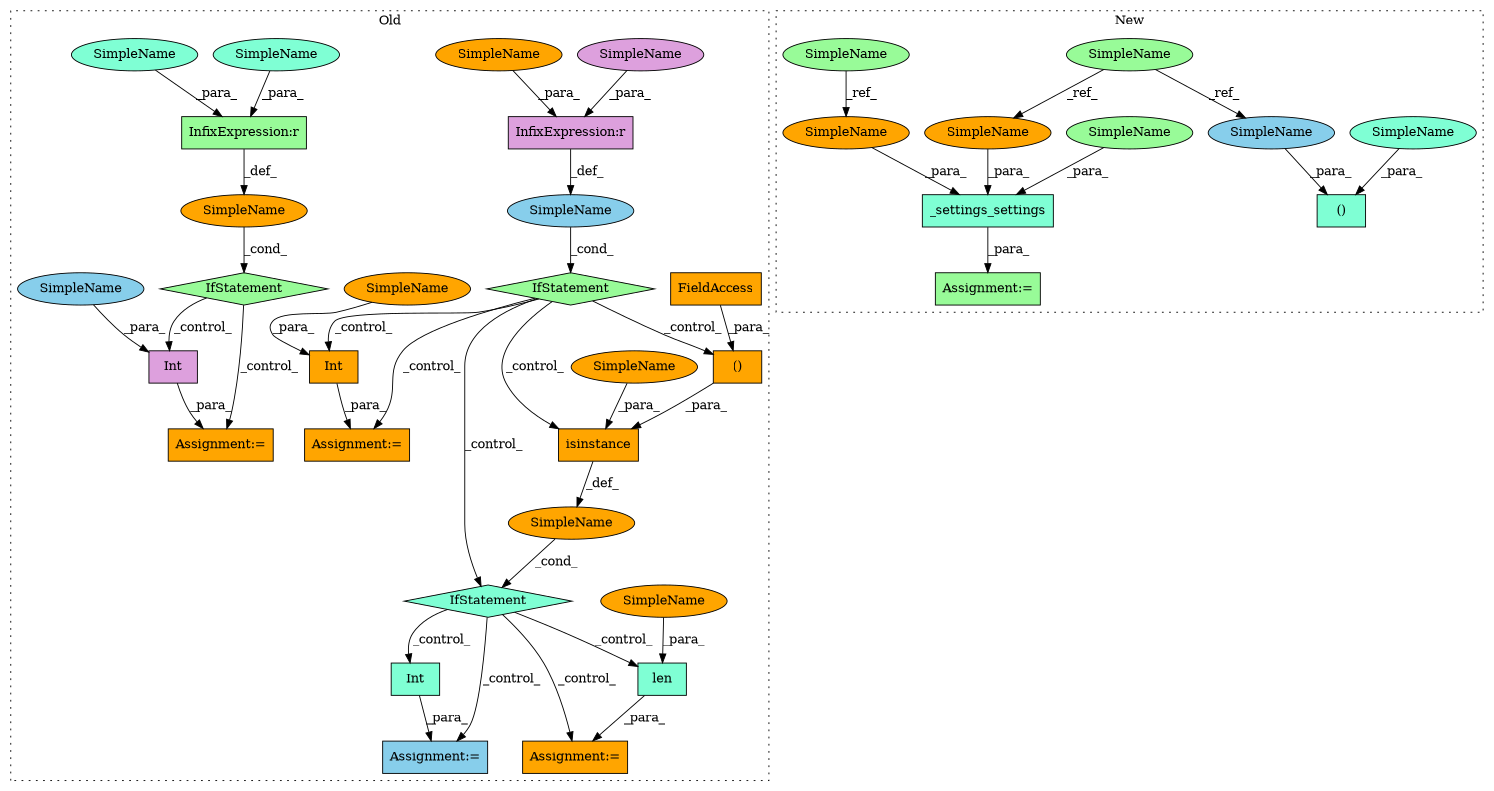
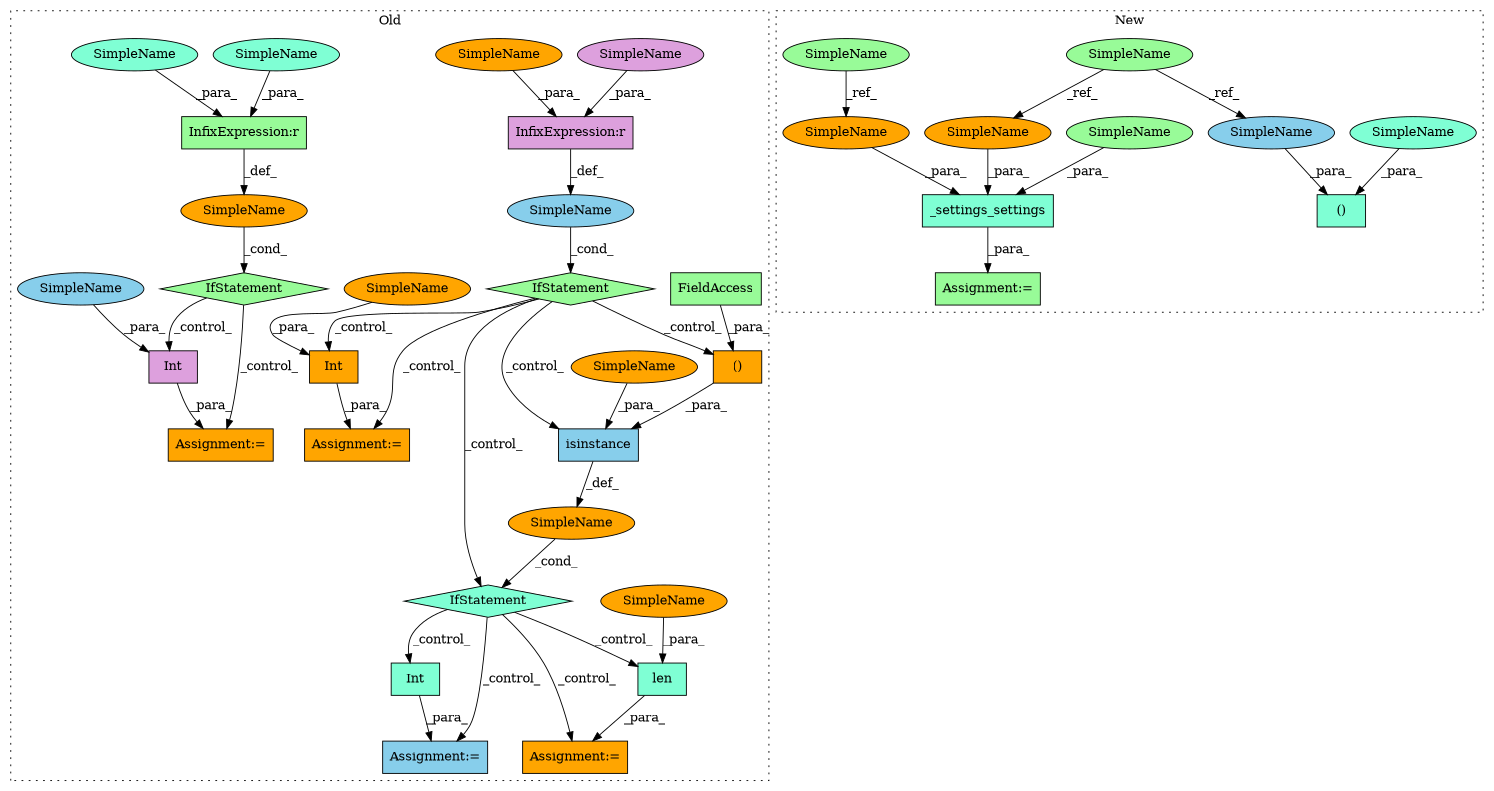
  digraph {
    node [a=42 fillcolor=orange l=8 shape=ellipse style=filled]
    n1 [a=25 fillcolor=palegreen l="4,2" label=IfStatement s="550,569" shape=diamond]
    n2 [fillcolor=skyblue label=SimpleName l=""]
    n3 [a=32 l="4,1" label=Int s="760,771" shape=box]
    n4 [a=27 fillcolor=plum l=4 label="InfixExpression:r" s=561 shape=box]
    n5 [a=32 fillcolor=aquamarine l="4,1" label=len s="705,715" shape=box]
-   n6 [a=32 l="11,2" label=isinstance s="585,636" shape=box]
+   n6 [a=32 fillcolor=skyblue l="11,2" label=isinstance s="585,636" shape=box]
    n7 [label=SimpleName l=""]
    n8 [a=25 fillcolor=aquamarine l="4,2" label=IfStatement s="581,638" shape=diamond]
    n9 [a=7 l=1 label="Assignment:=" s=759 shape=box]
    n10 [a=7 fillcolor=skyblue l=1 label="Assignment:=" s=659 shape=box]
    n11 [a=7 l=1 label="Assignment:=" s=704 shape=box]
    n12 [a=32 fillcolor=aquamarine l="4,1" label=Int s="660,666" shape=box]
    n13 [a=27 fillcolor=palegreen l=4 label="InfixExpression:r" s=800 shape=box]
    n14 [a=25 fillcolor=palegreen l="4,2" label=IfStatement s="788,808" shape=diamond]
    n15 [label=SimpleName l=""]
    n16 [a=32 fillcolor=plum l="4,1" label=Int s="829,841" shape=box]
    n17 [a=7 l=1 label="Assignment:=" s=828 shape=box]
    n18 [a=106 l=24 label="()" s=612 shape=box]
-   n19 [a=22 l=5 label=FieldAccess s=631 shape=box]
+   n19 [a=22 fillcolor=palegreen l=5 label=FieldAccess s=631 shape=box]
    n20 [l=6 label=SimpleName s=709]
    n21 [l=6 label=SimpleName s=596]
    n22 [l=7 label=SimpleName s=764]
    n23 [l=7 label=SimpleName s=554]
    n24 [fillcolor=skyblue label=SimpleName s=833]
    n25 [fillcolor=aquamarine label=SimpleName s=792]
    n26 [fillcolor=plum l=4 label=SimpleName s=565]
    n27 [fillcolor=aquamarine l=4 label=SimpleName s=804]
    n28 [a=32 fillcolor=aquamarine l="16,1" label=_settings_settings s="602,644" shape=box]
    n29 [a=106 fillcolor=aquamarine l=28 label="()" s=572 shape=box]
    n30 [fillcolor=palegreen l=6 label=SimpleName s=126]
    n31 [a=7 fillcolor=palegreen l=2 label="Assignment:=" s=600 shape=box]
    n32 [fillcolor=palegreen label=SimpleName s=264]
    n33 [l=6 label=SimpleName s=621]
    n34 [fillcolor=skyblue label=SimpleName s=592]
    n35 [label=SimpleName s=636]
    n36 [fillcolor=aquamarine l=7 label=SimpleName s=572]
    n37 [fillcolor=palegreen l=7 label=SimpleName s=628]
    subgraph cluster_1 {
      label=Old
      style=dotted
      n1
      n2
      n3
      n4
      n5
      n6
      n7
      n8
      n9
      n10
      n11
      n12
      n13
      n14
      n15
      n16
      n17
      n18
      n19
      n20
      n21
      n22
      n23
      n24
      n25
      n26
      n27
    }
    subgraph cluster_2 {
      label=New
      style=dotted
      n28
      n29
      n30
      n31
      n32
      n33
      n34
      n35
      n36
      n37
    }
    n1 -> n3 [label=_control_]
    n1 -> n6 [label=_control_]
    n1 -> n8 [label=_control_]
    n1 -> n9 [label=_control_]
    n1 -> n18 [label=_control_]
    n2 -> n1 [label=_cond_]
    n3 -> n9 [label=_para_]
    n4 -> n2 [label=_def_]
    n5 -> n11 [label=_para_]
    n6 -> n7 [label=_def_]
    n7 -> n8 [label=_cond_]
    n8 -> n5 [label=_control_]
    n8 -> n10 [label=_control_]
    n8 -> n11 [label=_control_]
    n8 -> n12 [label=_control_]
    n12 -> n10 [label=_para_]
    n13 -> n15 [label=_def_]
    n14 -> n16 [label=_control_]
    n14 -> n17 [label=_control_]
    n15 -> n14 [label=_cond_]
    n16 -> n17 [label=_para_]
    n18 -> n6 [label=_para_]
    n19 -> n18 [label=_para_]
    n20 -> n5 [label=_para_]
    n21 -> n6 [label=_para_]
    n22 -> n3 [label=_para_]
    n23 -> n4 [label=_para_]
    n24 -> n16 [label=_para_]
    n25 -> n13 [label=_para_]
    n26 -> n4 [label=_para_]
    n27 -> n13 [label=_para_]
    n28 -> n31 [label=_para_]
    n30 -> n33 [label=_ref_]
    n32 -> n34 [label=_ref_]
    n32 -> n35 [label=_ref_]
    n33 -> n28 [label=_para_]
    n34 -> n29 [label=_para_]
    n35 -> n28 [label=_para_]
    n36 -> n29 [label=_para_]
    n37 -> n28 [label=_para_]
  }
